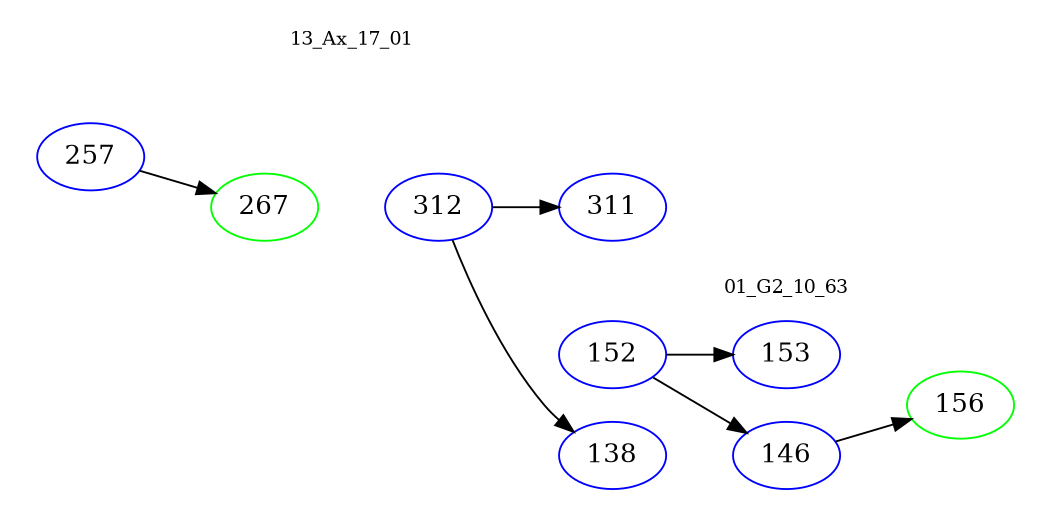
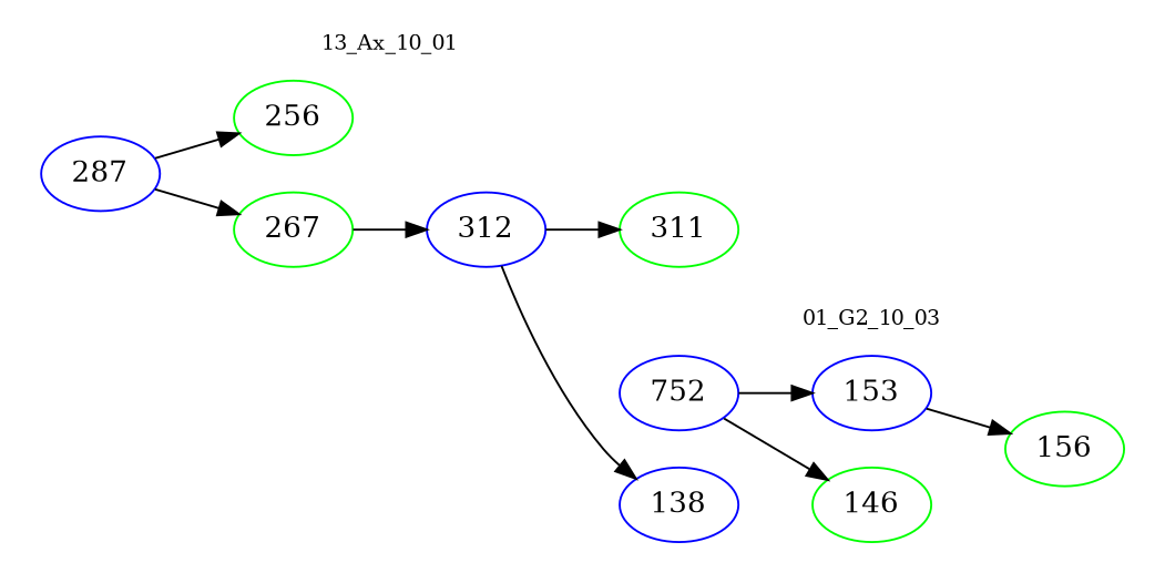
  digraph {
    rankdir=LR
    node [color=blue]
    edge [color=black]
    n1 [color=green label=267]
-   n2 [label=257]
+   n2 [label=287]
    n3 [label=312]
-   n5 [label=311]
-   n6 [label=152]
-   n7 [label=146]
+   n4 [color=green label=256]
+   n5 [color=green label=311]
+   n6 [label=752]
+   n7 [color=green label=146]
    n8 [label=153]
    n9 [label=138]
    n10 [color=green label=156]
    subgraph cluster_1 {
      color=white
      fontsize=10
-     label="13_Ax_17_01"
+     label="13_Ax_10_01"
      n1
      n2
      n3
+     n4
      n5
    }
    subgraph cluster_2 {
      color=white
      fontsize=10
-     label="01_G2_10_63"
+     label="01_G2_10_03"
      n6
      n7
      n8
      n9
      n10
    }
+   n1 -> n3
    n2 -> n1
+   n2 -> n4
    n3 -> n5
    n3 -> n9
    n6 -> n7
    n6 -> n8
-   n7 -> n10
+   n8 -> n10
  }
